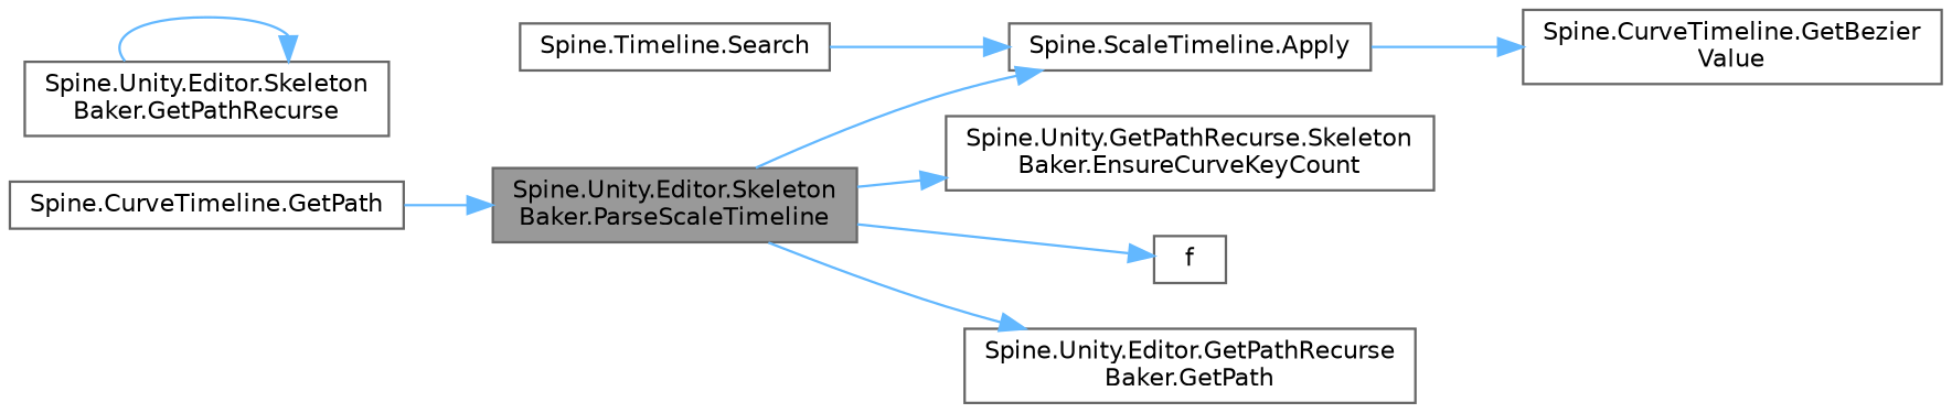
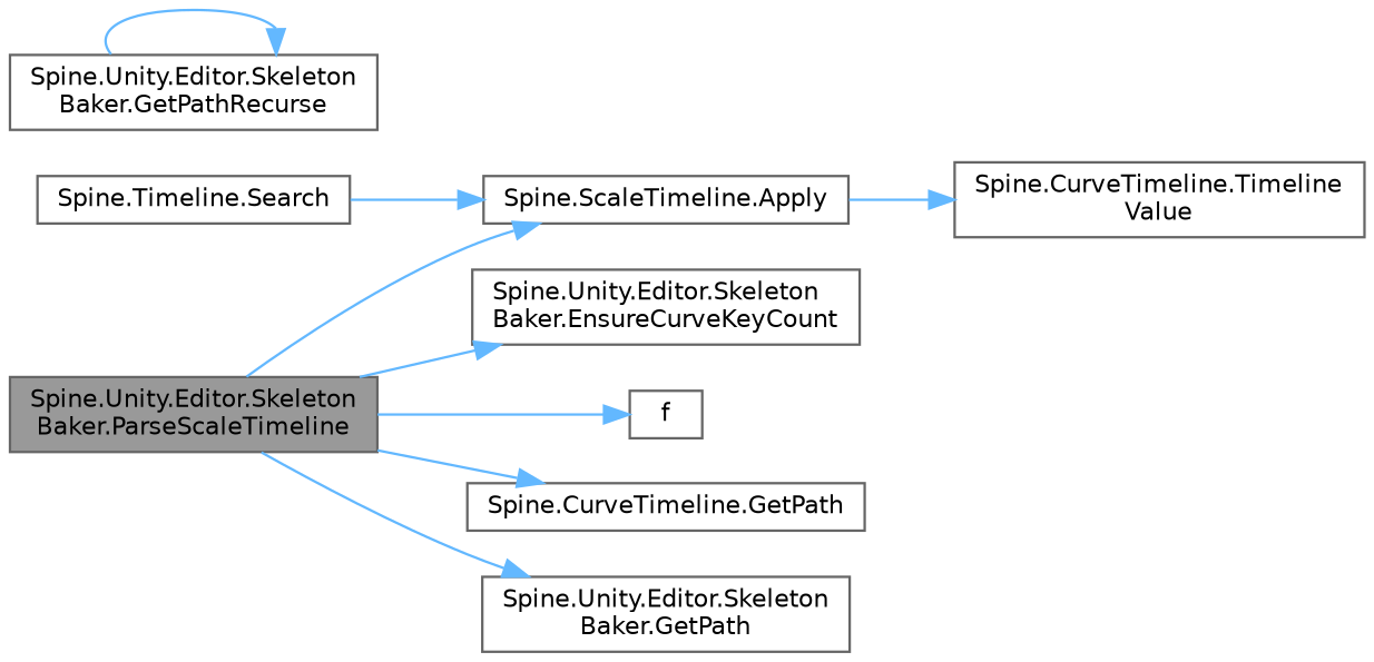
  digraph {
    rankdir=LR
    node [color=grey40 fillcolor=white fontname=Helvetica fontsize=10 shape=box style=filled]
    edge [color=steelblue1 fontname=Helvetica fontsize=10 labelfontname=Helvetica labelfontsize=10 style=solid]
    n1 [color=gray40 fillcolor=grey60 fontcolor=black height=0.2 label="Spine.Unity.Editor.Skeleton\lBaker.ParseScaleTimeline" width=0.4]
    n2 [height=0.2 label="Spine.ScaleTimeline.Apply" width=0.4]
-   n3 [height=0.2 label="Spine.Unity.GetPathRecurse.Skeleton\lBaker.EnsureCurveKeyCount" width=0.4]
+   n3 [height=0.2 label="Spine.Unity.Editor.Skeleton\lBaker.EnsureCurveKeyCount" width=0.4]
    n4 [height=0.2 label=f width=0.4]
    n5 [height=0.2 label="Spine.CurveTimeline.GetPath" width=0.4]
-   n6 [height=0.2 label="Spine.Unity.Editor.GetPathRecurse\lBaker.GetPath" width=0.4]
-   n7 [height=0.2 label="Spine.CurveTimeline.GetBezier\lValue" width=0.4]
+   n6 [height=0.2 label="Spine.Unity.Editor.Skeleton\lBaker.GetPath" width=0.4]
+   n7 [height=0.2 label="Spine.CurveTimeline.Timeline\lValue" width=0.4]
    n8 [height=0.2 label="Spine.Timeline.Search" width=0.4]
    n9 [height=0.2 label="Spine.Unity.Editor.Skeleton\lBaker.GetPathRecurse" width=0.4]
    n1 -> n2
    n1 -> n3
    n1 -> n4
-   n5 -> n1
+   n1 -> n5
    n1 -> n6
    n2 -> n7
    n8 -> n2
    n9 -> n9
  }
